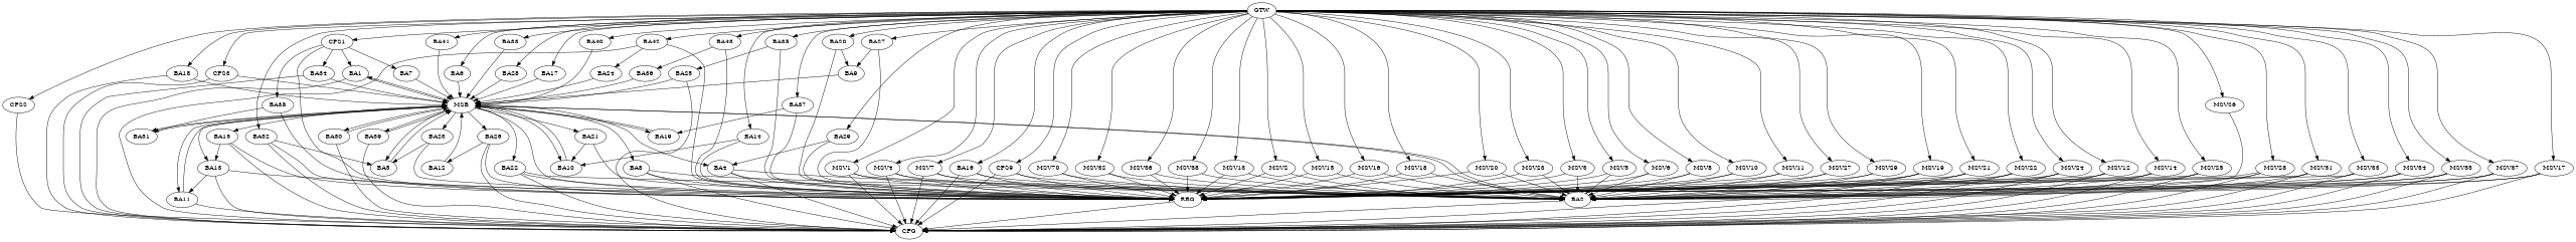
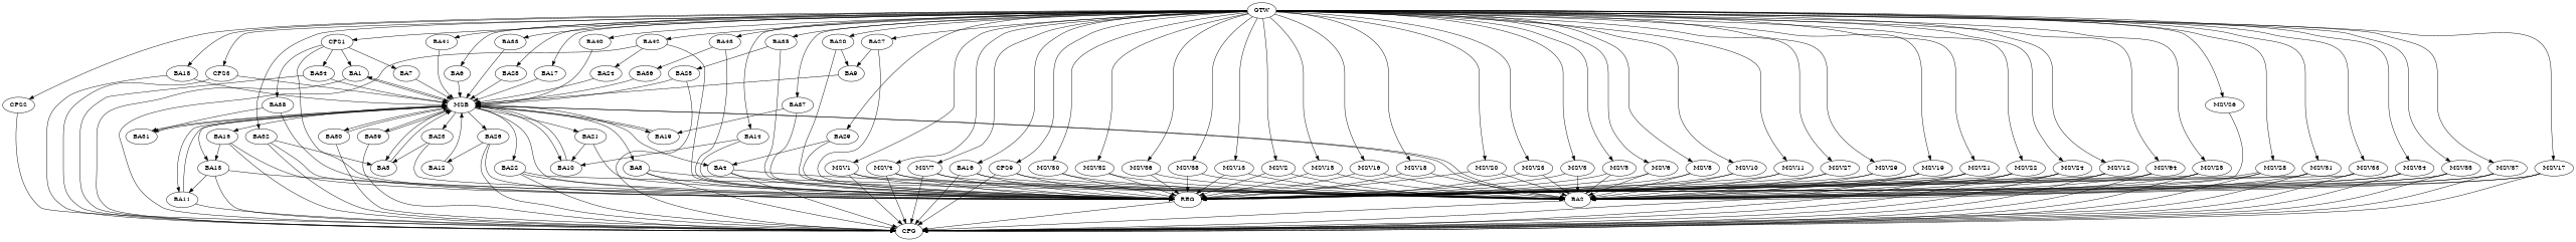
  strict digraph {
    n1 [label=BA1]
    n2 [label=MSB]
    n3 [label=CFG]
    n4 [label=BA2]
    n5 [label=REG]
    n6 [label=BA4]
    n7 [label=BA5]
    n8 [label=BA8]
    n9 [label=BA10]
    n10 [label=BA11]
    n11 [label=BA13]
    n12 [label=BA15]
    n13 [label=BA19]
    n14 [label=BA21]
    n15 [label=BA22]
    n16 [label=BA23]
    n17 [label=BA26]
    n18 [label=BA30]
    n19 [label=BA31]
    n20 [label=BA39]
    n21 [label=BA6]
    n22 [label=BA7]
    n23 [label=BA9]
    n24 [label=BA12]
    n25 [label=BA14]
    n26 [label=BA16]
    n27 [label=BA17]
    n28 [label=BA18]
    n29 [label=BA20]
    n30 [label=BA24]
    n31 [label=BA25]
    n32 [label=BA27]
    n33 [label=BA28]
    n34 [label=BA29]
    n35 [label=BA32]
    n36 [label=BA33]
    n37 [label=BA34]
    n38 [label=BA35]
    n39 [label=BA36]
    n40 [label=BA37]
    n41 [label=BA38]
    n42 [label=BA40]
    n43 [label=BA41]
    n44 [label=BA42]
    n45 [label=BA43]
    n46 [label=CPS1]
    n47 [label=CPS2]
    n48 [label=CPS3]
    n49 [label=GTW]
    n50 [label=MSV1]
    n51 [label=MSV2]
    n52 [label=MSV3]
    n53 [label=MSV4]
    n54 [label=MSV5]
    n55 [label=MSV6]
    n56 [label=MSV7]
    n57 [label=MSV8]
    n58 [label=CPS9]
    n59 [label=MSV10]
    n60 [label=MSV11]
    n61 [label=MSV12]
    n62 [label=MSV13]
-   n63 [label=MSV14]
+   n63 [label=MSV64]
    n64 [label=MSV15]
    n65 [label=MSV16]
    n66 [label=MSV17]
    n67 [label=MSV18]
    n68 [label=MSV19]
    n69 [label=MSV20]
    n70 [label=MSV21]
    n71 [label=MSV22]
    n72 [label=MSV23]
    n73 [label=MSV24]
    n74 [label=MSV25]
    n75 [label=MSV26]
    n76 [label=MSV27]
    n77 [label=MSV28]
    n78 [label=MSV29]
-   n79 [label=MSV70]
+   n79 [label=MSV30]
    n80 [label=MSV31]
    n81 [label=MSV32]
    n82 [label=MSV33]
    n83 [label=MSV34]
    n84 [label=MSV35]
    n85 [label=MSV36]
    n86 [label=MSV37]
    n87 [label=MSV38]
    n1 -> n2
    n1 -> n3
    n2 -> n1
    n2 -> n4
    n2 -> n5
    n2 -> n6
    n2 -> n7
    n2 -> n8
    n2 -> n9
    n2 -> n10
    n2 -> n11
    n2 -> n12
    n2 -> n13
    n2 -> n14
    n2 -> n15
    n2 -> n16
    n2 -> n17
    n2 -> n18
    n2 -> n19
    n2 -> n20
    n4 -> n2
    n4 -> n3
    n5 -> n3
    n6 -> n3
    n6 -> n4
    n6 -> n5
    n7 -> n2
    n8 -> n3
    n8 -> n4
    n8 -> n5
    n9 -> n2
    n10 -> n2
    n10 -> n3
    n11 -> n3
    n11 -> n5
    n11 -> n10
    n12 -> n3
    n12 -> n5
    n12 -> n11
    n13 -> n2
    n14 -> n5
    n14 -> n9
    n15 -> n3
    n15 -> n4
    n15 -> n5
    n16 -> n5
    n16 -> n7
    n17 -> n3
    n17 -> n5
    n17 -> n24
    n18 -> n2
    n18 -> n3
    n19 -> n2
    n20 -> n2
    n20 -> n3
    n21 -> n2
    n22 -> n2
    n23 -> n2
    n24 -> n2
    n25 -> n5
    n25 -> n9
    n26 -> n3
    n26 -> n4
    n26 -> n5
    n27 -> n2
    n28 -> n2
    n28 -> n3
    n29 -> n5
    n29 -> n23
    n30 -> n2
    n31 -> n2
    n31 -> n3
    n32 -> n5
    n32 -> n23
    n33 -> n2
    n34 -> n5
    n34 -> n6
    n35 -> n3
    n35 -> n5
    n35 -> n7
    n36 -> n2
    n37 -> n2
    n37 -> n3
    n38 -> n5
    n38 -> n31
    n39 -> n2
    n40 -> n5
    n40 -> n13
    n41 -> n5
    n41 -> n19
    n42 -> n2
    n43 -> n2
    n44 -> n3
    n44 -> n5
    n44 -> n30
    n45 -> n5
    n45 -> n39
    n46 -> n1
    n46 -> n5
    n46 -> n22
    n46 -> n37
    n46 -> n41
    n47 -> n3
    n48 -> n2
    n48 -> n3
    n49 -> n21
    n49 -> n25
    n49 -> n26
    n49 -> n27
    n49 -> n28
    n49 -> n29
    n49 -> n32
    n49 -> n33
    n49 -> n34
    n49 -> n35
    n49 -> n36
    n49 -> n38
    n49 -> n40
    n49 -> n42
    n49 -> n43
    n49 -> n44
    n49 -> n45
    n49 -> n46
    n49 -> n47
    n49 -> n48
    n49 -> n50
    n49 -> n51
    n49 -> n52
    n49 -> n53
    n49 -> n54
    n49 -> n55
    n49 -> n56
    n49 -> n57
    n49 -> n58
    n49 -> n59
    n49 -> n60
    n49 -> n61
    n49 -> n62
    n49 -> n63
    n49 -> n64
    n49 -> n65
    n49 -> n66
    n49 -> n67
    n49 -> n68
    n49 -> n69
    n49 -> n70
    n49 -> n71
    n49 -> n72
    n49 -> n73
    n49 -> n74
    n49 -> n75
    n49 -> n76
    n49 -> n77
    n49 -> n78
    n49 -> n79
    n49 -> n80
    n49 -> n81
    n49 -> n82
    n49 -> n83
    n49 -> n84
    n49 -> n85
    n49 -> n86
    n49 -> n87
    n50 -> n3
    n50 -> n4
    n50 -> n5
    n51 -> n4
    n51 -> n5
    n52 -> n4
    n52 -> n5
    n53 -> n3
    n53 -> n4
    n53 -> n5
    n54 -> n4
    n54 -> n5
    n55 -> n4
    n55 -> n5
    n56 -> n3
    n56 -> n4
    n56 -> n5
    n57 -> n4
    n57 -> n5
    n58 -> n3
    n58 -> n4
    n58 -> n5
    n59 -> n4
    n59 -> n5
    n60 -> n4
    n60 -> n5
    n61 -> n3
    n61 -> n4
    n61 -> n5
    n62 -> n4
    n62 -> n5
    n63 -> n3
    n63 -> n4
    n63 -> n5
    n64 -> n4
    n64 -> n5
    n65 -> n4
    n65 -> n5
    n66 -> n3
    n66 -> n4
    n66 -> n5
    n67 -> n4
    n67 -> n5
    n68 -> n3
    n68 -> n4
    n68 -> n5
    n69 -> n4
    n69 -> n5
    n70 -> n3
    n70 -> n4
    n70 -> n5
    n71 -> n3
    n71 -> n4
    n71 -> n5
    n72 -> n4
    n72 -> n5
    n73 -> n3
    n73 -> n4
    n73 -> n5
    n74 -> n3
    n74 -> n4
    n74 -> n5
    n75 -> n4
    n76 -> n4
    n76 -> n5
    n77 -> n3
    n77 -> n4
    n77 -> n5
    n78 -> n4
    n78 -> n5
    n79 -> n4
    n79 -> n5
    n80 -> n3
    n80 -> n4
    n80 -> n5
    n81 -> n4
    n81 -> n5
    n82 -> n3
    n82 -> n4
    n82 -> n5
    n83 -> n3
    n83 -> n4
    n83 -> n5
    n84 -> n3
    n84 -> n4
    n84 -> n5
    n85 -> n4
    n85 -> n5
    n86 -> n3
    n86 -> n4
    n86 -> n5
    n87 -> n4
    n87 -> n5
  }
